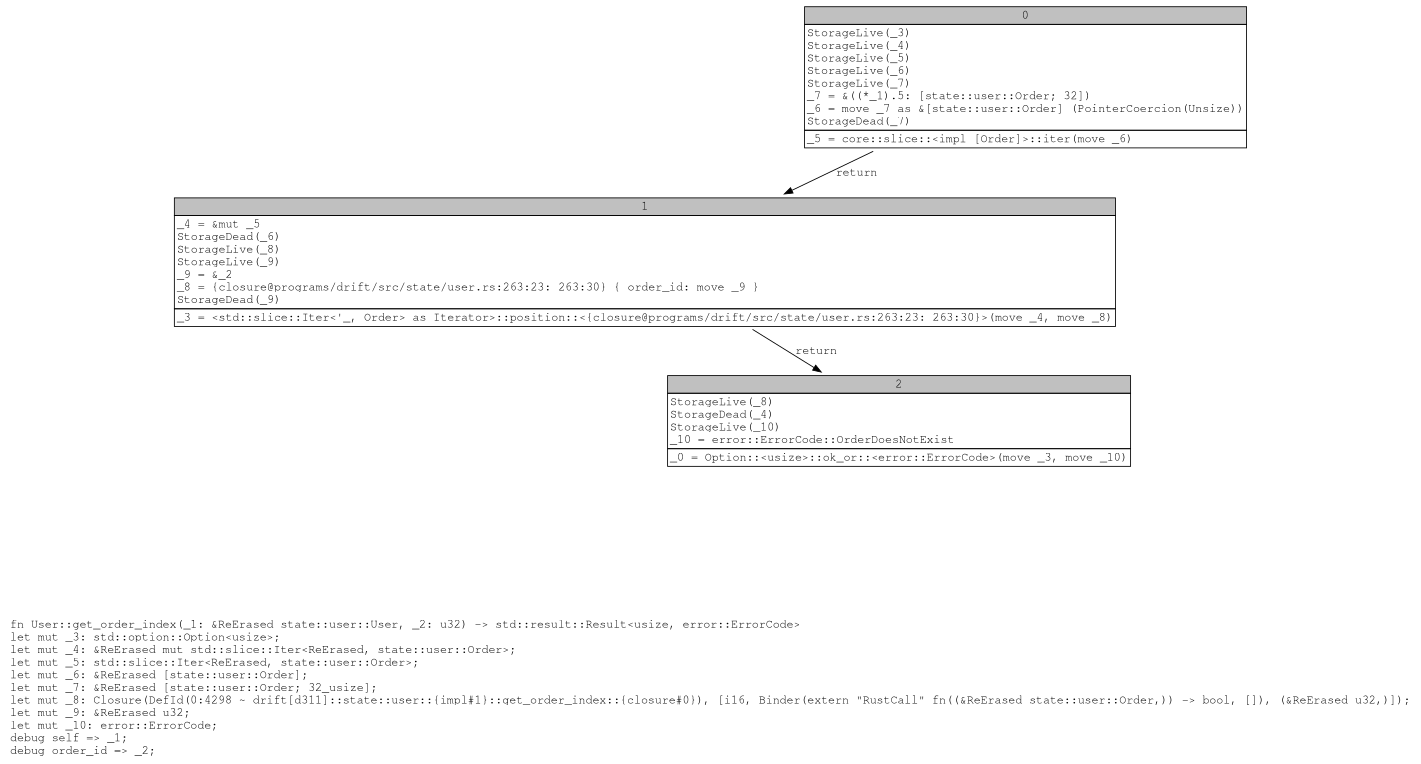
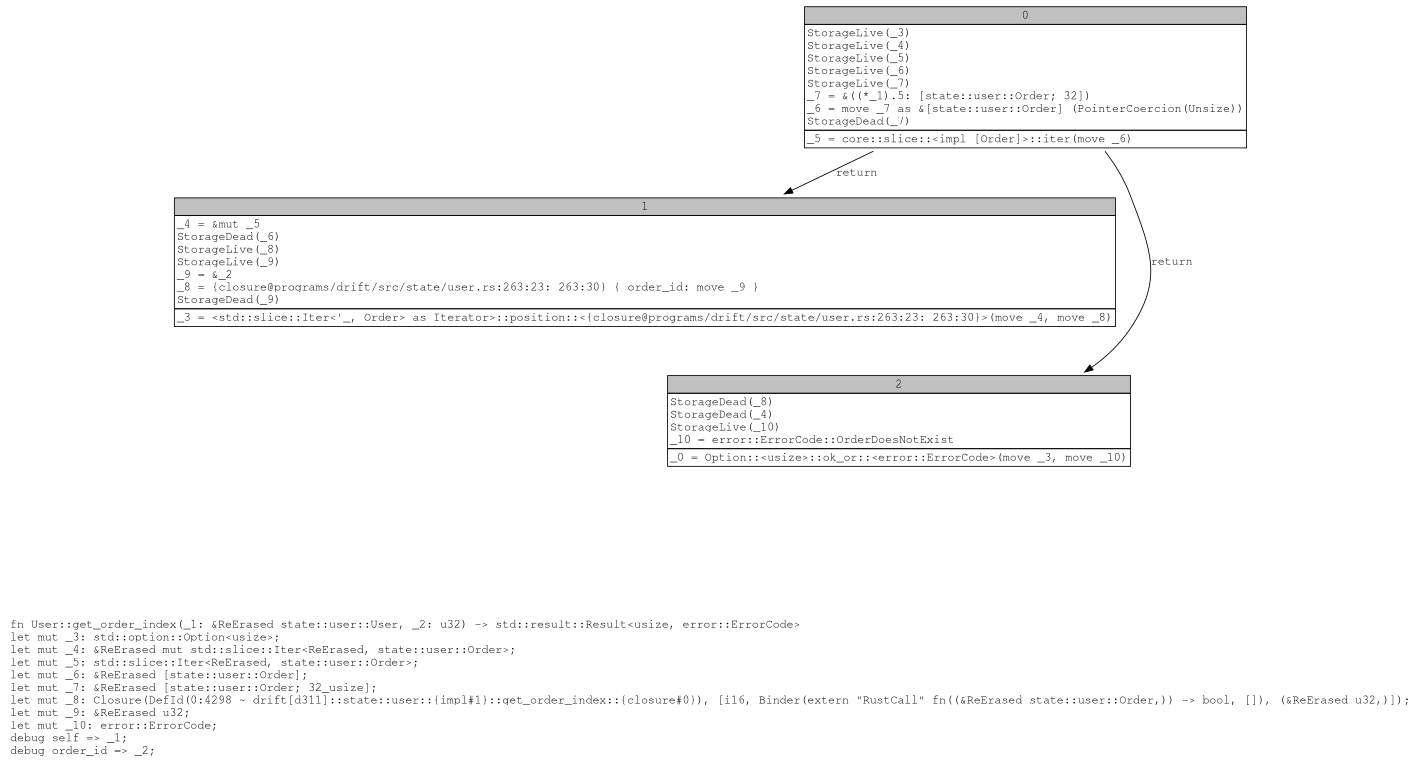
  digraph {
    fontname="Courier, monospace"
    label=<fn User::get_order_index(_1: &amp;ReErased state::user::User, _2: u32) -&gt; std::result::Result&lt;usize, error::ErrorCode&gt;<br align="left"/>let mut _3: std::option::Option&lt;usize&gt;;<br align="left"/>let mut _4: &amp;ReErased mut std::slice::Iter&lt;ReErased, state::user::Order&gt;;<br align="left"/>let mut _5: std::slice::Iter&lt;ReErased, state::user::Order&gt;;<br align="left"/>let mut _6: &amp;ReErased [state::user::Order];<br align="left"/>let mut _7: &amp;ReErased [state::user::Order; 32_usize];<br align="left"/>let mut _8: Closure(DefId(0:4298 ~ drift[d311]::state::user::{impl#1}::get_order_index::{closure#0}), [i16, Binder(extern &quot;RustCall&quot; fn((&amp;ReErased state::user::Order,)) -&gt; bool, []), (&amp;ReErased u32,)]);<br align="left"/>let mut _9: &amp;ReErased u32;<br align="left"/>let mut _10: error::ErrorCode;<br align="left"/>debug self =&gt; _1;<br align="left"/>debug order_id =&gt; _2;<br align="left"/>>
    node [fontname="Courier, monospace" shape=none]
    edge [fontname="Courier, monospace"]
    n1 [label=<<table border="0" cellborder="1" cellspacing="0"><tr><td bgcolor="gray" align="center" colspan="1">0</td></tr><tr><td align="left" balign="left">StorageLive(_3)<br/>StorageLive(_4)<br/>StorageLive(_5)<br/>StorageLive(_6)<br/>StorageLive(_7)<br/>_7 = &amp;((*_1).5: [state::user::Order; 32])<br/>_6 = move _7 as &amp;[state::user::Order] (PointerCoercion(Unsize))<br/>StorageDead(_7)<br/></td></tr><tr><td align="left">_5 = core::slice::&lt;impl [Order]&gt;::iter(move _6)</td></tr></table>>]
    n2 [label=<<table border="0" cellborder="1" cellspacing="0"><tr><td bgcolor="gray" align="center" colspan="1">1</td></tr><tr><td align="left" balign="left">_4 = &amp;mut _5<br/>StorageDead(_6)<br/>StorageLive(_8)<br/>StorageLive(_9)<br/>_9 = &amp;_2<br/>_8 = {closure@programs/drift/src/state/user.rs:263:23: 263:30} { order_id: move _9 }<br/>StorageDead(_9)<br/></td></tr><tr><td align="left">_3 = &lt;std::slice::Iter&lt;'_, Order&gt; as Iterator&gt;::position::&lt;{closure@programs/drift/src/state/user.rs:263:23: 263:30}&gt;(move _4, move _8)</td></tr></table>>]
-   n3 [label=<<table border="0" cellborder="1" cellspacing="0"><tr><td bgcolor="gray" align="center" colspan="1">2</td></tr><tr><td align="left" balign="left">StorageLive(_8)<br/>StorageDead(_4)<br/>StorageLive(_10)<br/>_10 = error::ErrorCode::OrderDoesNotExist<br/></td></tr><tr><td align="left">_0 = Option::&lt;usize&gt;::ok_or::&lt;error::ErrorCode&gt;(move _3, move _10)</td></tr></table>>]
+   n3 [label=<<table border="0" cellborder="1" cellspacing="0"><tr><td bgcolor="gray" align="center" colspan="1">2</td></tr><tr><td align="left" balign="left">StorageDead(_8)<br/>StorageDead(_4)<br/>StorageLive(_10)<br/>_10 = error::ErrorCode::OrderDoesNotExist<br/></td></tr><tr><td align="left">_0 = Option::&lt;usize&gt;::ok_or::&lt;error::ErrorCode&gt;(move _3, move _10)</td></tr></table>>]
    n1 -> n2 [label=return]
-   n2 -> n3 [label=return]
+   n1 -> n3 [label=return]
  }
